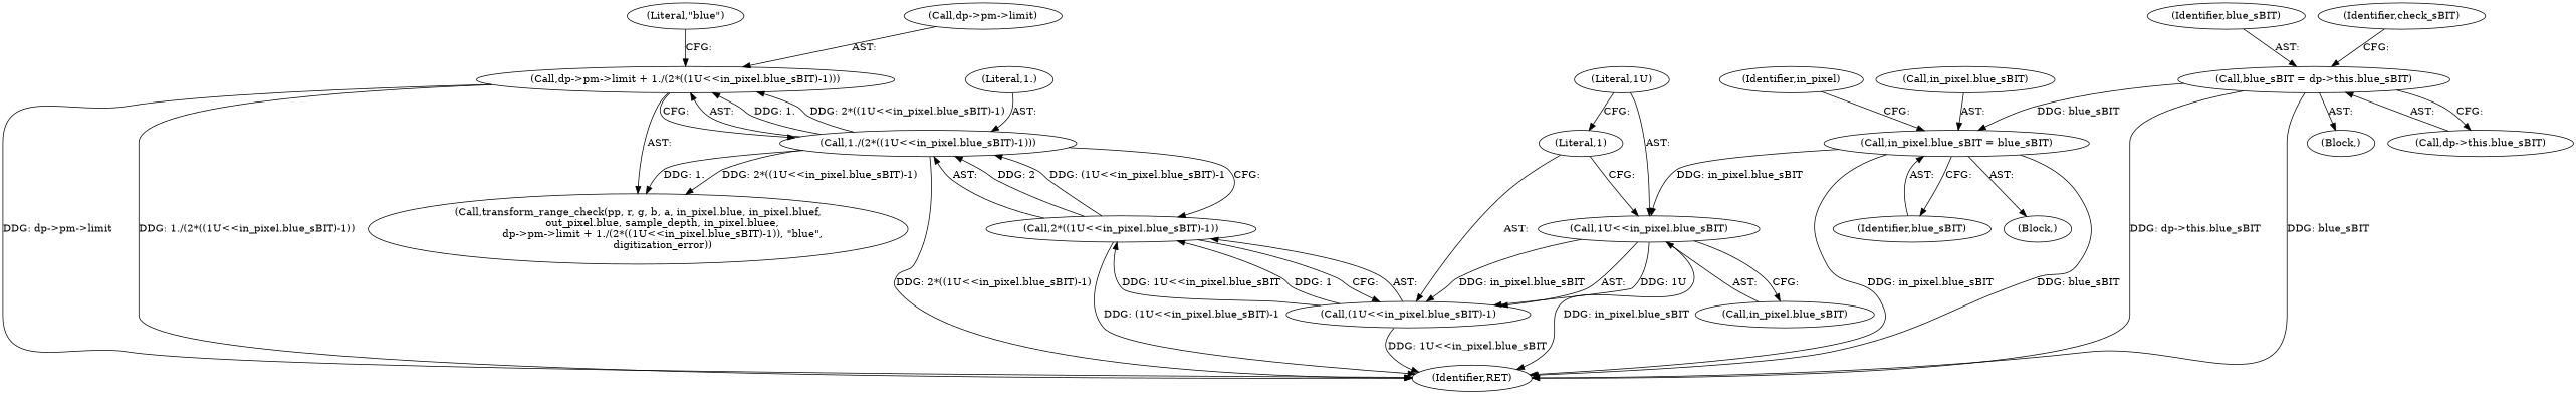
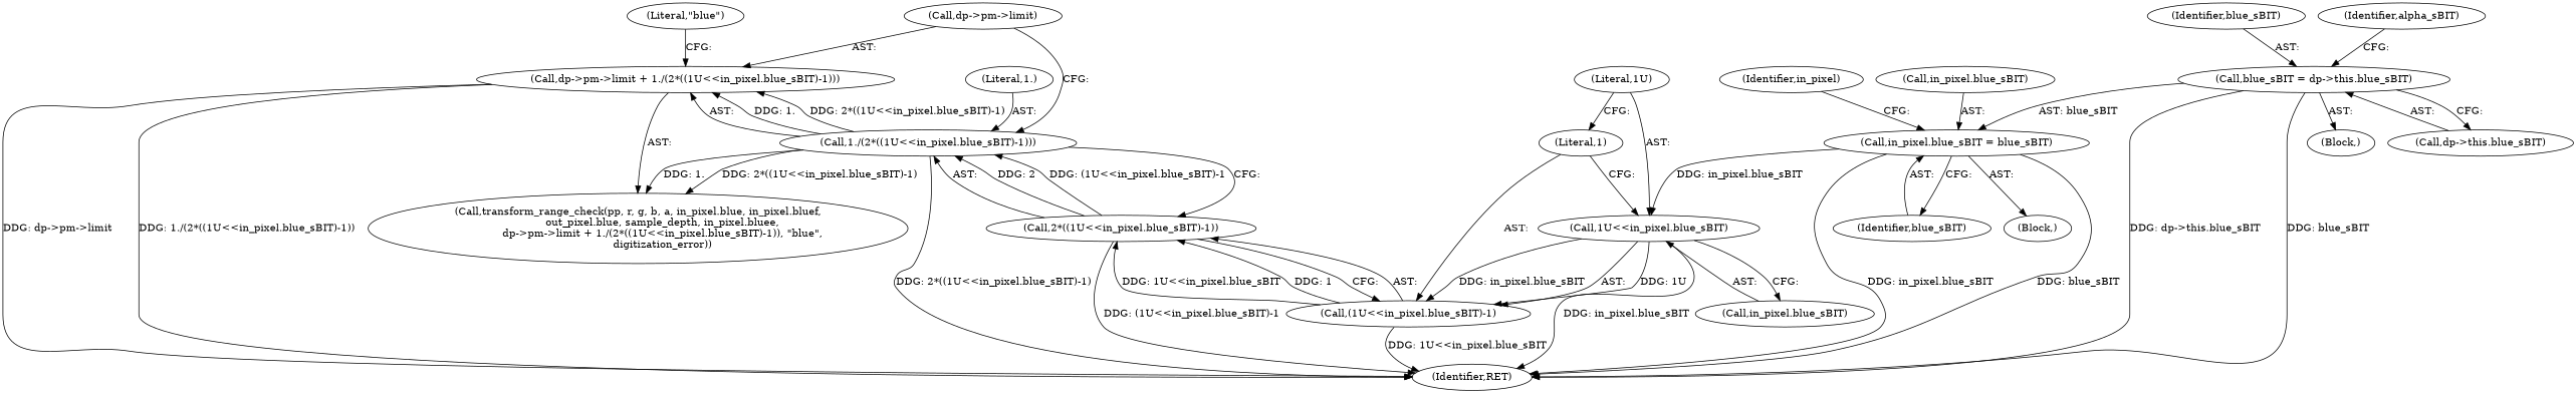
  digraph {
    n1 [label="(Call,dp->pm->limit + 1./(2*((1U<<in_pixel.blue_sBIT)-1)))"]
    n2 [label="(Call,1./(2*((1U<<in_pixel.blue_sBIT)-1)))"]
    n3 [label="(Call,transform_range_check(pp, r, g, b, a, in_pixel.blue, in_pixel.bluef,\n               out_pixel.blue, sample_depth, in_pixel.bluee,\n               dp->pm->limit + 1./(2*((1U<<in_pixel.blue_sBIT)-1)), \"blue\",\n               digitization_error))"]
    n4 [label="(Identifier,RET)"]
    n5 [label="(Call,2*((1U<<in_pixel.blue_sBIT)-1))"]
    n6 [label="(Call,(1U<<in_pixel.blue_sBIT)-1)"]
    n7 [label="(Literal,1)"]
    n8 [label="(Call,1U<<in_pixel.blue_sBIT)"]
    n9 [label="(Call,in_pixel.blue_sBIT)"]
    n10 [label="(Call,in_pixel.blue_sBIT = blue_sBIT)"]
    n11 [label="(Identifier,blue_sBIT)"]
    n12 [label="(Block,)"]
    n13 [label="(Call,blue_sBIT = dp->this.blue_sBIT)"]
    n14 [label="(Block,)"]
    n15 [label="(Call,dp->this.blue_sBIT)"]
    n16 [label="(Call,in_pixel.blue_sBIT)"]
    n17 [label="(Literal,1U)"]
-   n18 [label="(Identifier,check_sBIT)"]
+   n18 [label="(Identifier,alpha_sBIT)"]
    n19 [label="(Call,dp->pm->limit)"]
    n20 [label="(Identifier,blue_sBIT)"]
    n21 [label="(Identifier,in_pixel)"]
    n22 [label="(Literal,\"blue\")"]
    n23 [label="(Literal,1.)"]
-   n1 -> n2 [label="CFG: "]
+   n19 -> n2 [label="CFG: "]
    n1 -> n3 [label="AST: "]
    n1 -> n4 [label="DDG: dp->pm->limit"]
    n1 -> n4 [label="DDG: 1./(2*((1U<<in_pixel.blue_sBIT)-1))"]
    n2 -> n1 [label="AST: "]
    n2 -> n1 [label="DDG: 1."]
    n2 -> n1 [label="DDG: 2*((1U<<in_pixel.blue_sBIT)-1)"]
    n2 -> n3 [label="DDG: 1."]
    n2 -> n3 [label="DDG: 2*((1U<<in_pixel.blue_sBIT)-1)"]
    n2 -> n4 [label="DDG: 2*((1U<<in_pixel.blue_sBIT)-1)"]
    n2 -> n5 [label="CFG: "]
    n5 -> n2 [label="AST: "]
    n5 -> n2 [label="DDG: 2"]
    n5 -> n2 [label="DDG: (1U<<in_pixel.blue_sBIT)-1"]
    n5 -> n4 [label="DDG: (1U<<in_pixel.blue_sBIT)-1"]
    n5 -> n6 [label="CFG: "]
    n6 -> n4 [label="DDG: 1U<<in_pixel.blue_sBIT"]
    n6 -> n5 [label="AST: "]
    n6 -> n5 [label="DDG: 1U<<in_pixel.blue_sBIT"]
    n6 -> n5 [label="DDG: 1"]
    n7 -> n6 [label="AST: "]
    n7 -> n8 [label="CFG: "]
    n8 -> n4 [label="DDG: in_pixel.blue_sBIT"]
    n8 -> n6 [label="AST: "]
    n8 -> n6 [label="DDG: 1U"]
    n8 -> n6 [label="DDG: in_pixel.blue_sBIT"]
    n8 -> n9 [label="CFG: "]
    n9 -> n8 [label="AST: "]
    n10 -> n4 [label="DDG: in_pixel.blue_sBIT"]
    n10 -> n4 [label="DDG: blue_sBIT"]
    n10 -> n8 [label="DDG: in_pixel.blue_sBIT"]
    n10 -> n11 [label="CFG: "]
    n10 -> n12 [label="AST: "]
    n11 -> n10 [label="AST: "]
    n13 -> n4 [label="DDG: dp->this.blue_sBIT"]
    n13 -> n4 [label="DDG: blue_sBIT"]
-   n13 -> n10 [label="DDG: blue_sBIT"]
+   n13 -> n10 [label="AST: blue_sBIT"]
    n13 -> n14 [label="AST: "]
    n13 -> n15 [label="CFG: "]
    n15 -> n13 [label="AST: "]
    n16 -> n10 [label="AST: "]
    n17 -> n7 [label="CFG: "]
    n17 -> n8 [label="AST: "]
    n18 -> n13 [label="CFG: "]
    n19 -> n1 [label="AST: "]
    n20 -> n13 [label="AST: "]
    n21 -> n10 [label="CFG: "]
    n22 -> n1 [label="CFG: "]
    n23 -> n2 [label="AST: "]
  }
